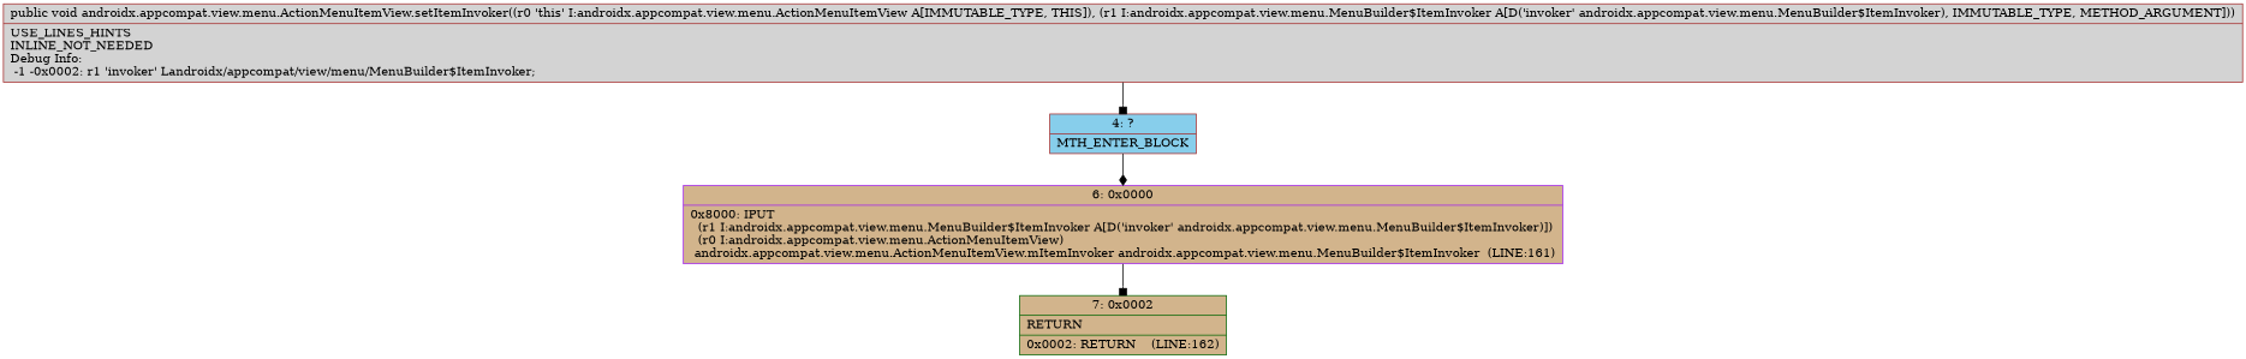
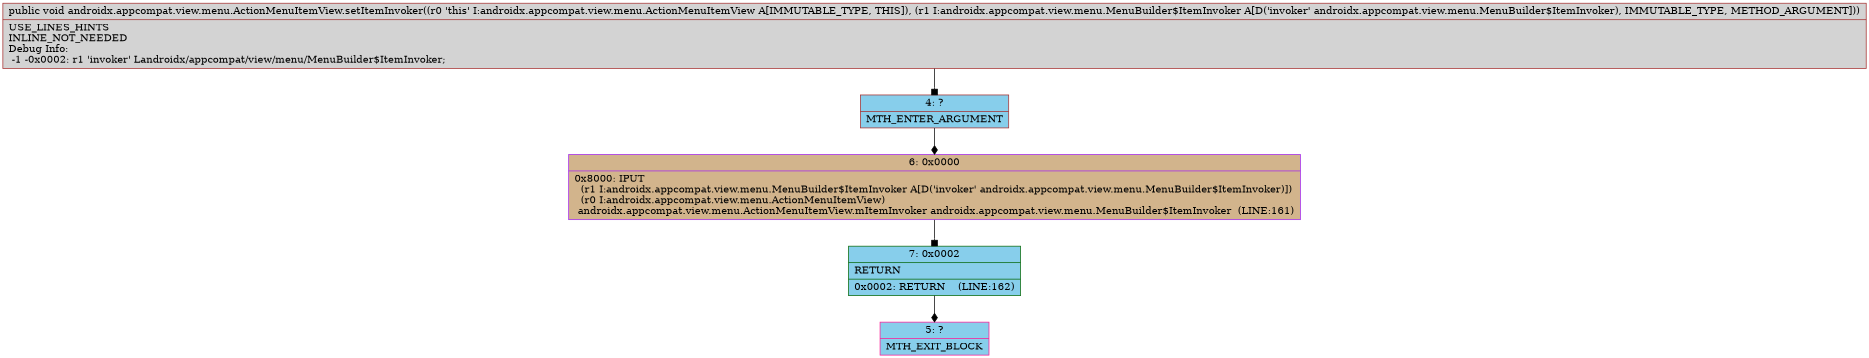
  digraph {
    node [color=brown fillcolor=skyblue shape=record style=filled]
    edge [arrowhead=diamond]
-   n1 [label="{4\:\ ?|MTH_ENTER_BLOCK\l}"]
+   n1 [label="{4\:\ ?|MTH_ENTER_ARGUMENT\l}"]
    n2 [color=purple fillcolor=tan label="{6\:\ 0x0000|0x8000: IPUT  \l  (r1 I:androidx.appcompat.view.menu.MenuBuilder$ItemInvoker A[D('invoker' androidx.appcompat.view.menu.MenuBuilder$ItemInvoker)])\l  (r0 I:androidx.appcompat.view.menu.ActionMenuItemView)\l androidx.appcompat.view.menu.ActionMenuItemView.mItemInvoker androidx.appcompat.view.menu.MenuBuilder$ItemInvoker  (LINE:161)\l}"]
-   n3 [color=darkgreen fillcolor=tan label="{7\:\ 0x0002|RETURN\l|0x0002: RETURN    (LINE:162)\l}"]
+   n3 [color=darkgreen label="{7\:\ 0x0002|RETURN\l|0x0002: RETURN    (LINE:162)\l}"]
+   n4 [color=deeppink label="{5\:\ ?|MTH_EXIT_BLOCK\l}"]
    n5 [fillcolor=lightgrey label="{public void androidx.appcompat.view.menu.ActionMenuItemView.setItemInvoker((r0 'this' I:androidx.appcompat.view.menu.ActionMenuItemView A[IMMUTABLE_TYPE, THIS]), (r1 I:androidx.appcompat.view.menu.MenuBuilder$ItemInvoker A[D('invoker' androidx.appcompat.view.menu.MenuBuilder$ItemInvoker), IMMUTABLE_TYPE, METHOD_ARGUMENT]))  | USE_LINES_HINTS\lINLINE_NOT_NEEDED\lDebug Info:\l  \-1 \-0x0002: r1 'invoker' Landroidx\/appcompat\/view\/menu\/MenuBuilder$ItemInvoker;\l}"]
    n1 -> n2
    n2 -> n3 [arrowhead=box]
+   n3 -> n4
    n5 -> n1 [arrowhead=box]
  }
